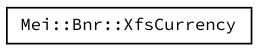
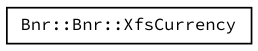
  digraph {
    rankdir=LR
    fontname="Source Code Pro"
-   n1 [color=black fillcolor=white fontname="Source Code Pro" fontsize=10 height=0.2 label="Mei::Bnr::XfsCurrency" shape=record style=filled width=0.4]
+   n1 [color=black fillcolor=white fontname="Source Code Pro" fontsize=10 height=0.2 label="Bnr::Bnr::XfsCurrency" shape=record style=filled width=0.4]
  }
